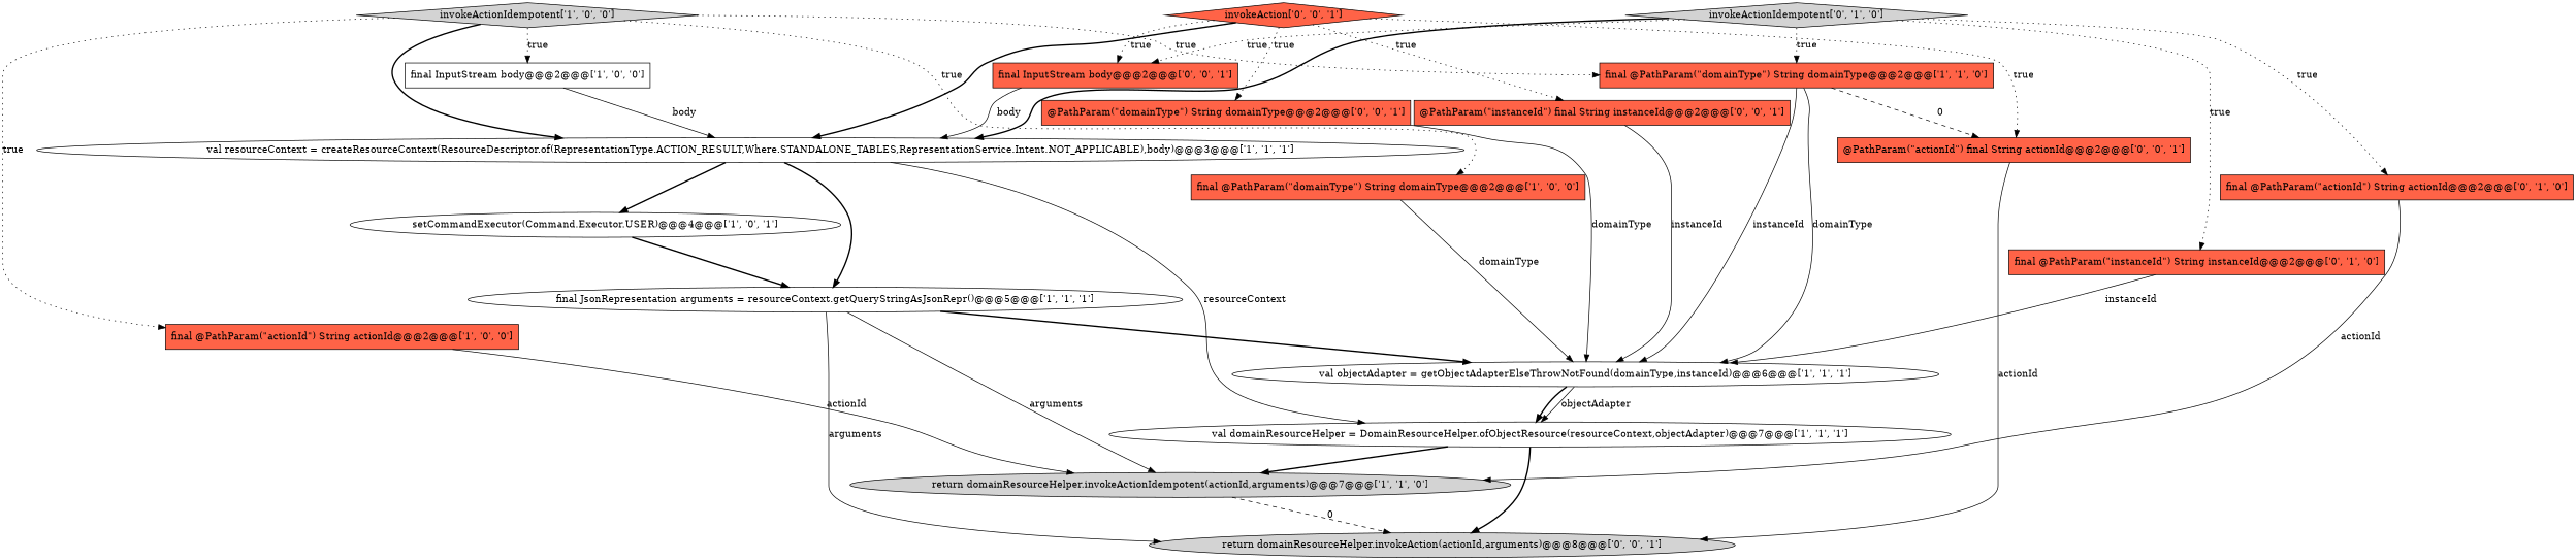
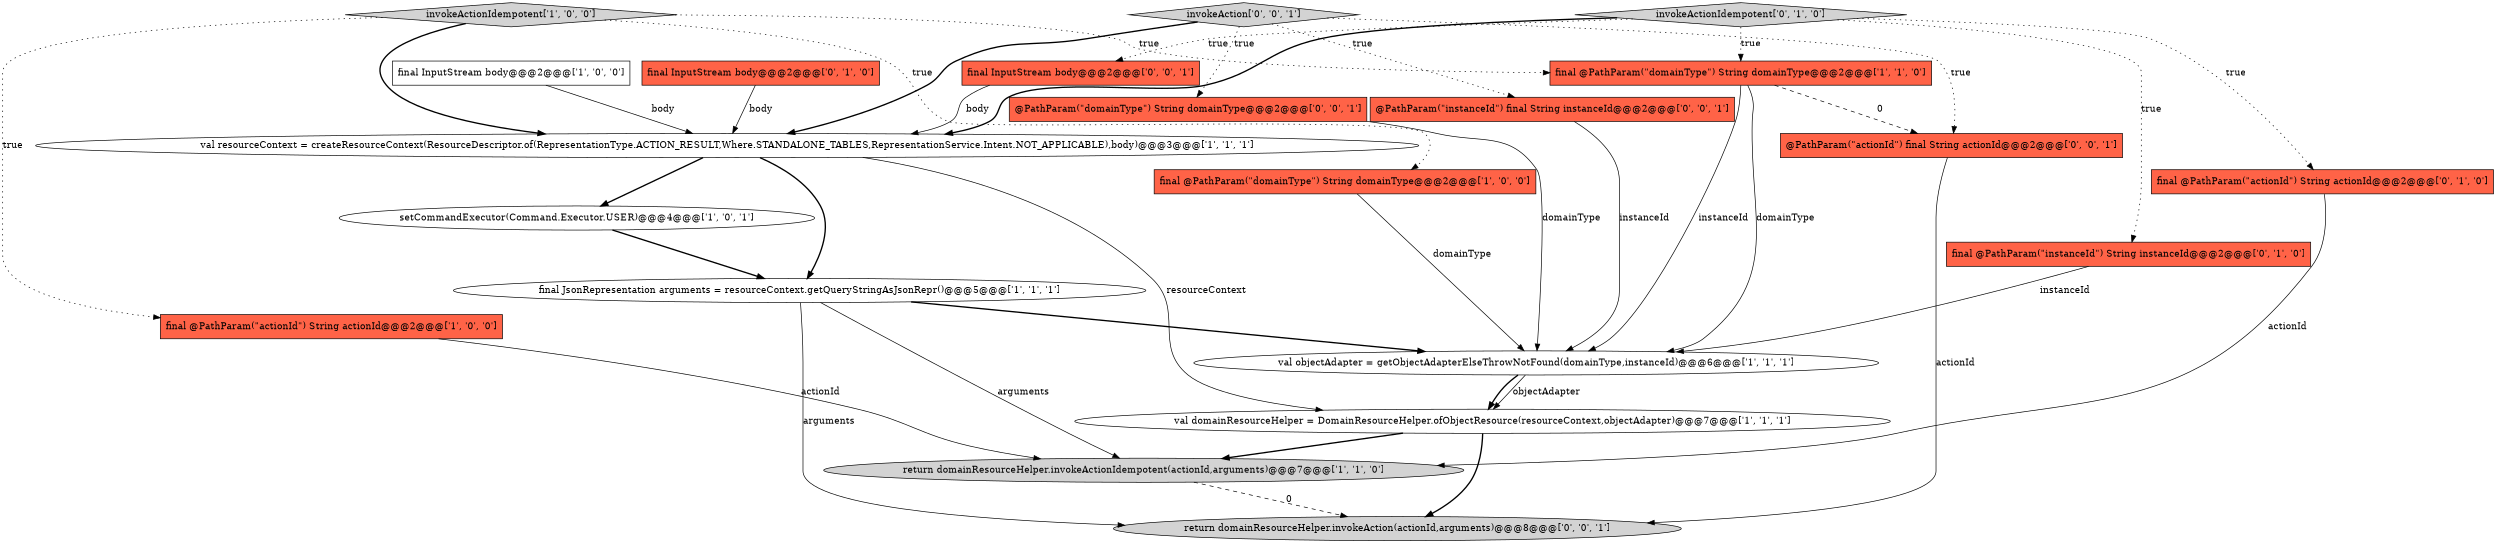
  digraph {
    node [fillcolor=tomato shape=box style=filled]
    edge [style=solid]
    n1 [label="@PathParam(\"instanceId\") final String instanceId@@@2@@@['0', '0', '1']"]
    n2 [fillcolor=white label="val objectAdapter = getObjectAdapterElseThrowNotFound(domainType,instanceId)@@@6@@@['1', '1', '1']" shape=ellipse]
    n3 [fillcolor=white label="val domainResourceHelper = DomainResourceHelper.ofObjectResource(resourceContext,objectAdapter)@@@7@@@['1', '1', '1']" shape=ellipse]
    n4 [label="final @PathParam(\"domainType\") String domainType@@@2@@@['1', '1', '0']"]
    n5 [label="@PathParam(\"actionId\") final String actionId@@@2@@@['0', '0', '1']"]
    n6 [fillcolor=lightgray label="return domainResourceHelper.invokeAction(actionId,arguments)@@@8@@@['0', '0', '1']" shape=ellipse]
    n7 [fillcolor=white label="final InputStream body@@@2@@@['1', '0', '0']"]
    n8 [fillcolor=white label="val resourceContext = createResourceContext(ResourceDescriptor.of(RepresentationType.ACTION_RESULT,Where.STANDALONE_TABLES,RepresentationService.Intent.NOT_APPLICABLE),body)@@@3@@@['1', '1', '1']" shape=ellipse]
    n9 [fillcolor=white label="setCommandExecutor(Command.Executor.USER)@@@4@@@['1', '0', '1']" shape=ellipse]
    n10 [fillcolor=white label="final JsonRepresentation arguments = resourceContext.getQueryStringAsJsonRepr()@@@5@@@['1', '1', '1']" shape=ellipse]
    n11 [label="final @PathParam(\"domainType\") String domainType@@@2@@@['1', '0', '0']"]
    n12 [label="final @PathParam(\"actionId\") String actionId@@@2@@@['0', '1', '0']"]
    n13 [fillcolor=lightgray label="return domainResourceHelper.invokeActionIdempotent(actionId,arguments)@@@7@@@['1', '1', '0']" shape=ellipse]
    n14 [fillcolor=lightgray label="invokeActionIdempotent['1', '0', '0']" shape=diamond]
    n15 [label="final @PathParam(\"actionId\") String actionId@@@2@@@['1', '0', '0']"]
    n16 [label="final @PathParam(\"instanceId\") String instanceId@@@2@@@['0', '1', '0']"]
-   n17 [label="invokeAction['0', '0', '1']" shape=diamond]
+   n17 [fillcolor=lightgray label="invokeAction['0', '0', '1']" shape=diamond]
    n18 [label="final InputStream body@@@2@@@['0', '0', '1']"]
    n19 [label="@PathParam(\"domainType\") String domainType@@@2@@@['0', '0', '1']"]
+   n20 [label="final InputStream body@@@2@@@['0', '1', '0']"]
    n21 [fillcolor=lightgray label="invokeActionIdempotent['0', '1', '0']" shape=diamond]
    n1 -> n2 [label=instanceId]
    n2 -> n3 [label=objectAdapter]
    n2 -> n3 [style=bold]
    n3 -> n6 [style=bold]
    n3 -> n13 [style=bold]
    n4 -> n2 [label=domainType]
    n4 -> n2 [label=instanceId]
    n4 -> n5 [label=0 style=dashed]
    n5 -> n6 [label=actionId]
    n7 -> n8 [label=body]
    n8 -> n3 [label=resourceContext]
    n8 -> n9 [style=bold]
    n8 -> n10 [style=bold]
    n9 -> n10 [style=bold]
    n10 -> n2 [style=bold]
    n10 -> n6 [label=arguments]
    n10 -> n13 [label=arguments]
    n11 -> n2 [label=domainType]
    n12 -> n13 [label=actionId]
    n13 -> n6 [label=0 style=dashed]
    n14 -> n4 [label=true style=dotted]
-   n14 -> n7 [label=true style=dotted]
    n14 -> n8 [style=bold]
    n14 -> n11 [label=true style=dotted]
    n14 -> n15 [label=true style=dotted]
    n15 -> n13 [label=actionId]
    n16 -> n2 [label=instanceId]
    n17 -> n1 [label=true style=dotted]
    n17 -> n5 [label=true style=dotted]
    n17 -> n8 [style=bold]
-   n17 -> n18 [label=true style=dotted]
    n17 -> n19 [label=true style=dotted]
    n18 -> n8 [label=body]
    n19 -> n2 [label=domainType]
+   n20 -> n8 [label=body]
    n21 -> n4 [label=true style=dotted]
    n21 -> n8 [style=bold]
    n21 -> n12 [label=true style=dotted]
    n21 -> n16 [label=true style=dotted]
    n21 -> n18 [label=true style=dotted]
  }
